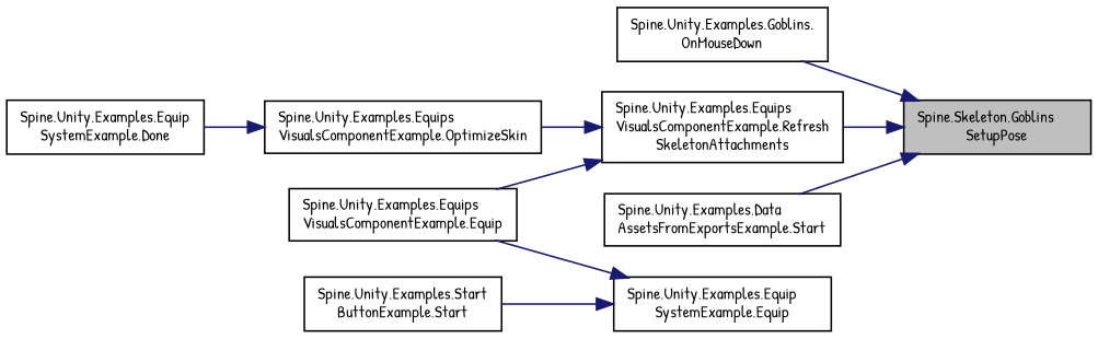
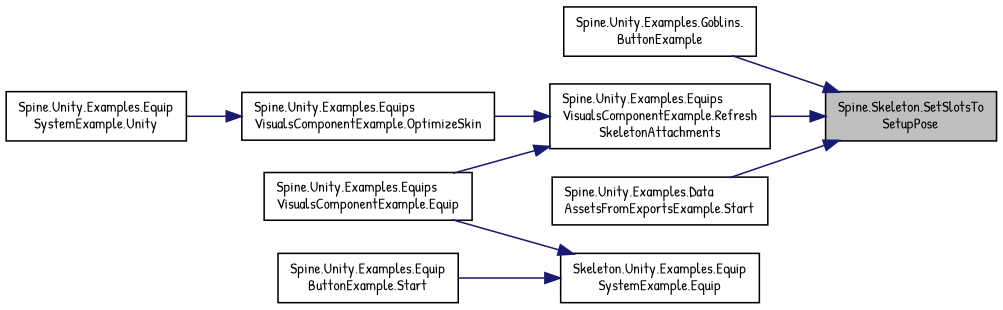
  digraph {
    fontname="Patrick Hand"
    rankdir=RL
    node [color=black fillcolor=white fontname="Patrick Hand" fontsize=10 shape=record style=filled]
    edge [color=midnightblue dir=back fontname="Patrick Hand" fontsize=10 labelfontname=Helvetica labelfontsize=10 style=solid]
-   n1 [fillcolor=grey75 fontcolor=black height=0.2 label="Spine.Skeleton.Goblins\lSetupPose" width=0.4]
-   n2 [height=0.2 label="Spine.Unity.Examples.Goblins.\lOnMouseDown" width=0.4]
+   n1 [fillcolor=grey75 fontcolor=black height=0.2 label="Spine.Skeleton.SetSlotsTo\lSetupPose" width=0.4]
+   n2 [height=0.2 label="Spine.Unity.Examples.Goblins.\lButtonExample" width=0.4]
    n3 [height=0.2 label="Spine.Unity.Examples.Equips\lVisualsComponentExample.Refresh\lSkeletonAttachments" width=0.4]
    n4 [height=0.2 label="Spine.Unity.Examples.Data\lAssetsFromExportsExample.Start" width=0.4]
    n5 [height=0.2 label="Spine.Unity.Examples.Equips\lVisualsComponentExample.Equip" width=0.4]
    n6 [height=0.2 label="Spine.Unity.Examples.Equips\lVisualsComponentExample.OptimizeSkin" width=0.4]
-   n7 [height=0.2 label="Spine.Unity.Examples.Equip\lSystemExample.Done" width=0.4]
-   n8 [height=0.2 label="Spine.Unity.Examples.Equip\lSystemExample.Equip" width=0.4]
-   n9 [height=0.2 label="Spine.Unity.Examples.Start\lButtonExample.Start" width=0.4]
+   n7 [height=0.2 label="Spine.Unity.Examples.Equip\lSystemExample.Unity" width=0.4]
+   n8 [height=0.2 label="Skeleton.Unity.Examples.Equip\lSystemExample.Equip" width=0.4]
+   n9 [height=0.2 label="Spine.Unity.Examples.Equip\lButtonExample.Start" width=0.4]
    n1 -> n2
    n1 -> n3
    n1 -> n4
    n3 -> n5
    n3 -> n6
    n6 -> n7
    n8 -> n5
    n8 -> n9
  }
